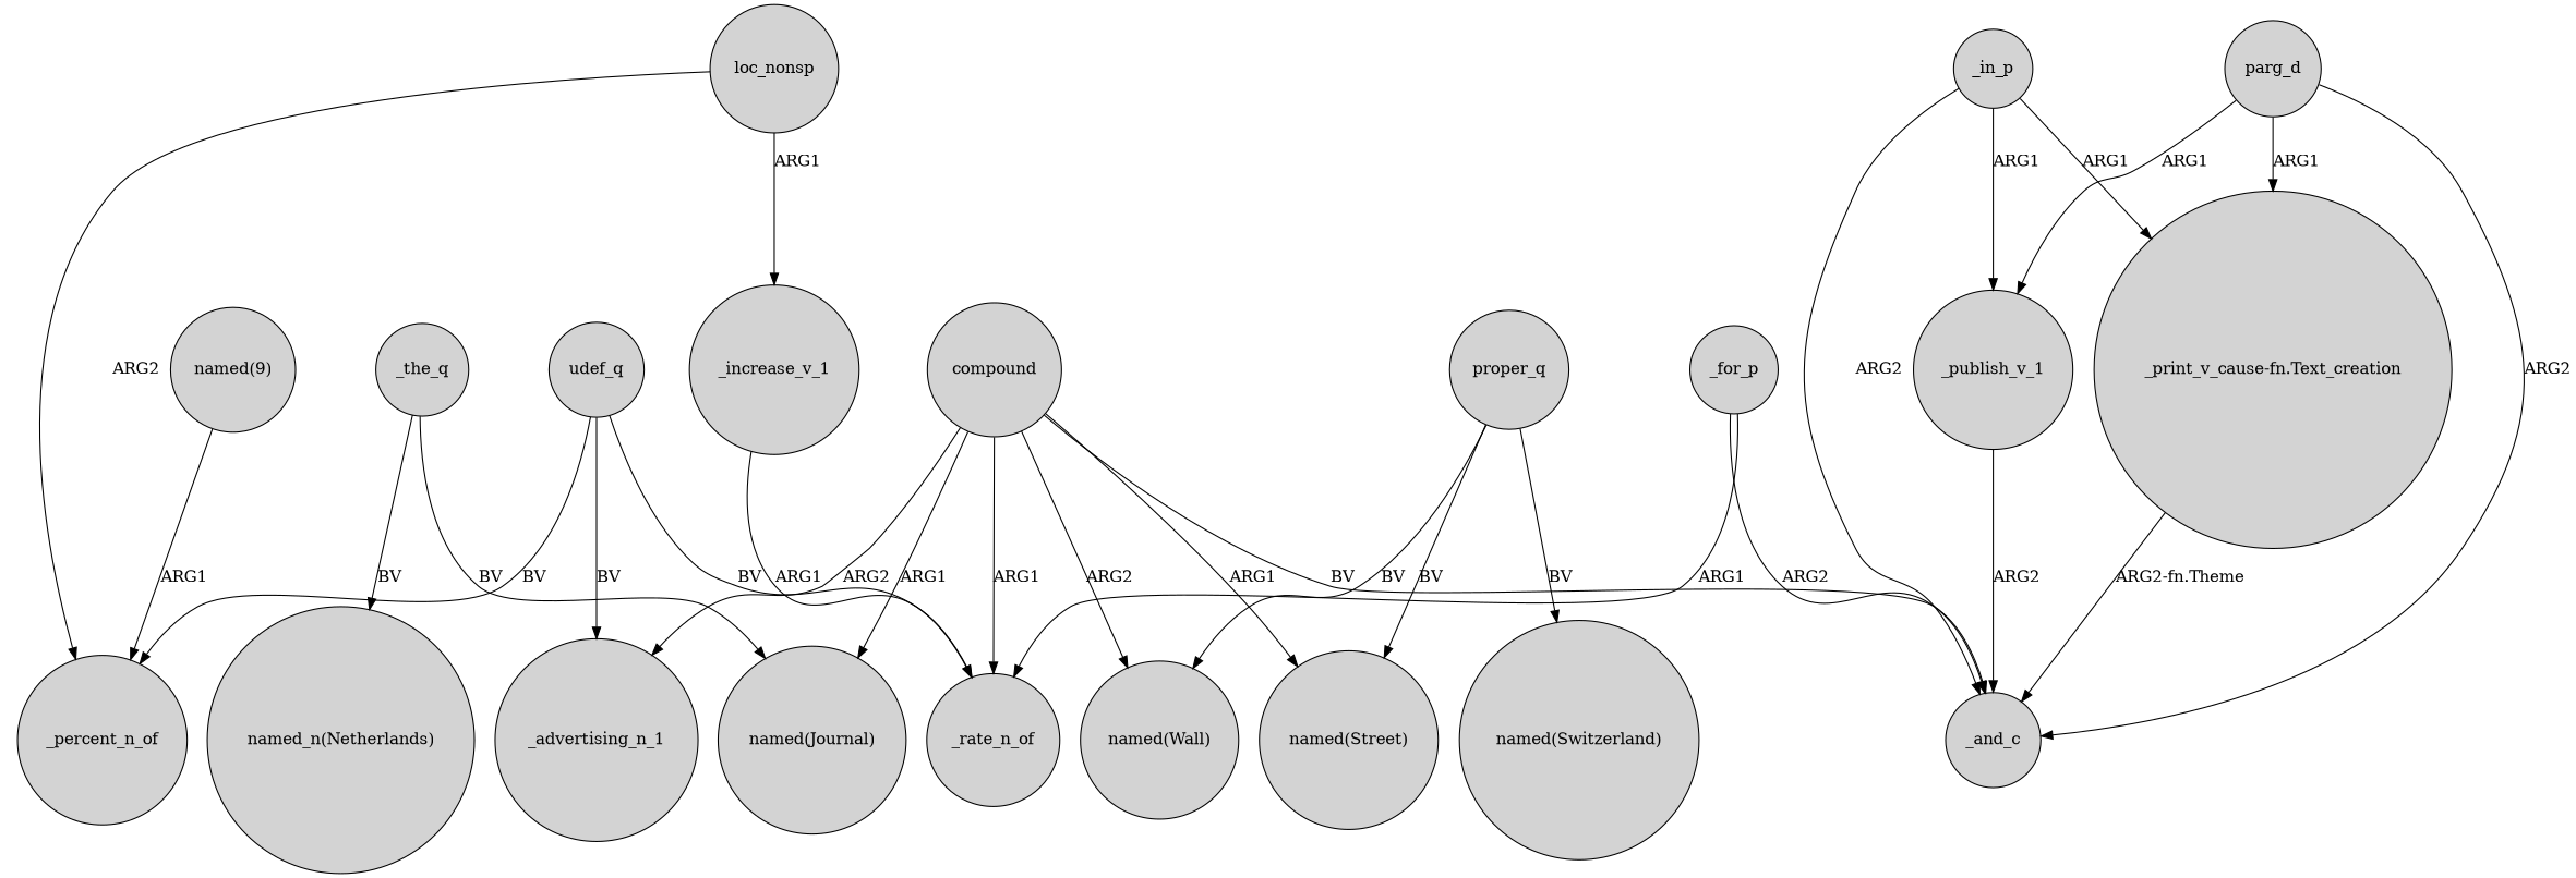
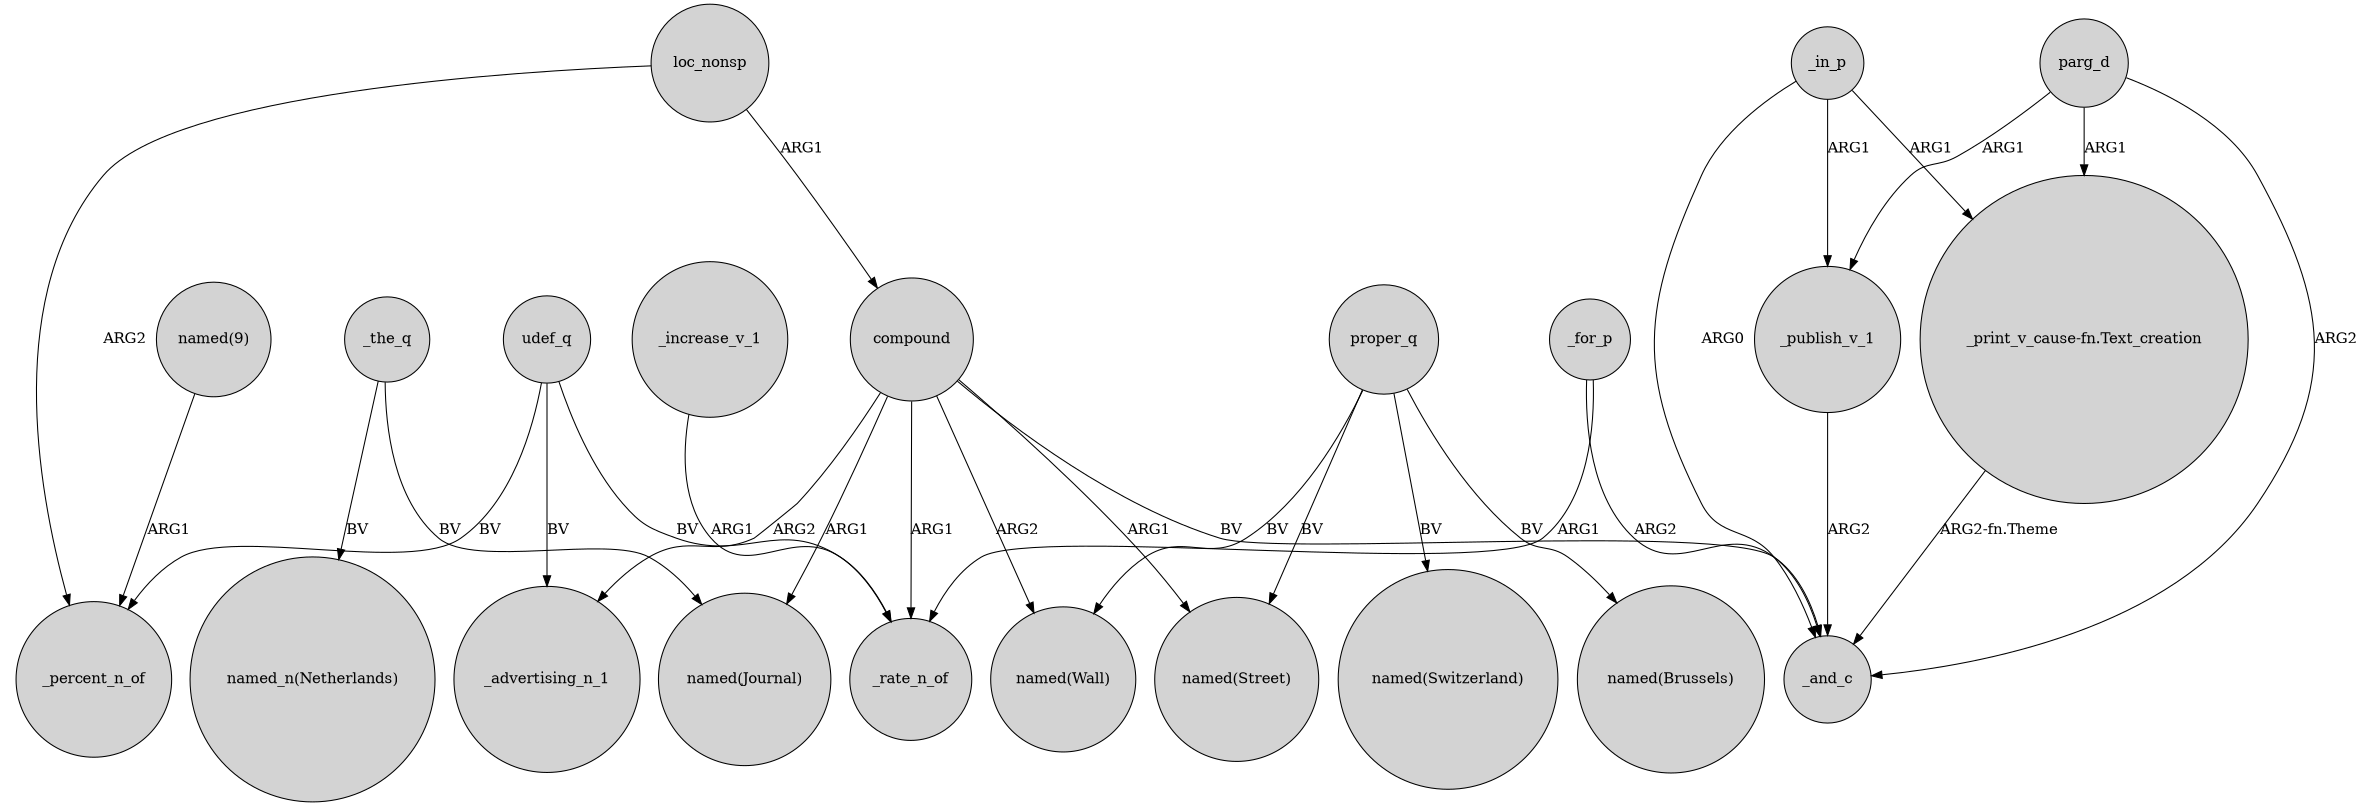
  digraph {
    node [shape=circle style=filled]
    n1 [label="named(9)"]
    _percent_n_of
    compound
    "named(Journal)"
    "named(Street)"
    "named(Wall)"
    _rate_n_of
    _advertising_n_1
    _and_c
    _in_p
    _publish_v_1
    "_print_v_cause-fn.Text_creation"
    proper_q
+   "named(Brussels)"
    "named(Switzerland)"
    _the_q
    "named_n(Netherlands)"
    _for_p
    udef_q
    parg_d
    loc_nonsp
    _increase_v_1
    n1 -> _percent_n_of [label=ARG1]
    compound -> "named(Journal)" [label=ARG1]
    compound -> "named(Street)" [label=ARG1]
    compound -> "named(Wall)" [label=ARG2]
    compound -> _rate_n_of [label=ARG1]
    compound -> _advertising_n_1 [label=ARG2]
    compound -> _and_c [label=BV]
-   _in_p -> _and_c [label=ARG2]
+   _in_p -> _and_c [label=ARG0]
    _in_p -> _publish_v_1 [label=ARG1]
    _in_p -> "_print_v_cause-fn.Text_creation" [label=ARG1]
    _publish_v_1 -> _and_c [label=ARG2]
    "_print_v_cause-fn.Text_creation" -> _and_c [label="ARG2-fn.Theme"]
    proper_q -> "named(Street)" [label=BV]
    proper_q -> "named(Wall)" [label=BV]
+   proper_q -> "named(Brussels)" [label=BV]
    proper_q -> "named(Switzerland)" [label=BV]
    _the_q -> "named(Journal)" [label=BV]
    _the_q -> "named_n(Netherlands)" [label=BV]
    _for_p -> _rate_n_of [label=ARG1]
    _for_p -> _and_c [label=ARG2]
    udef_q -> _percent_n_of [label=BV]
    udef_q -> _rate_n_of [label=BV]
    udef_q -> _advertising_n_1 [label=BV]
    parg_d -> _and_c [label=ARG2]
    parg_d -> _publish_v_1 [label=ARG1]
    parg_d -> "_print_v_cause-fn.Text_creation" [label=ARG1]
    loc_nonsp -> _percent_n_of [label=ARG2]
-   loc_nonsp -> _increase_v_1 [label=ARG1]
+   loc_nonsp -> compound [label=ARG1]
    _increase_v_1 -> _rate_n_of [label=ARG1]
  }
